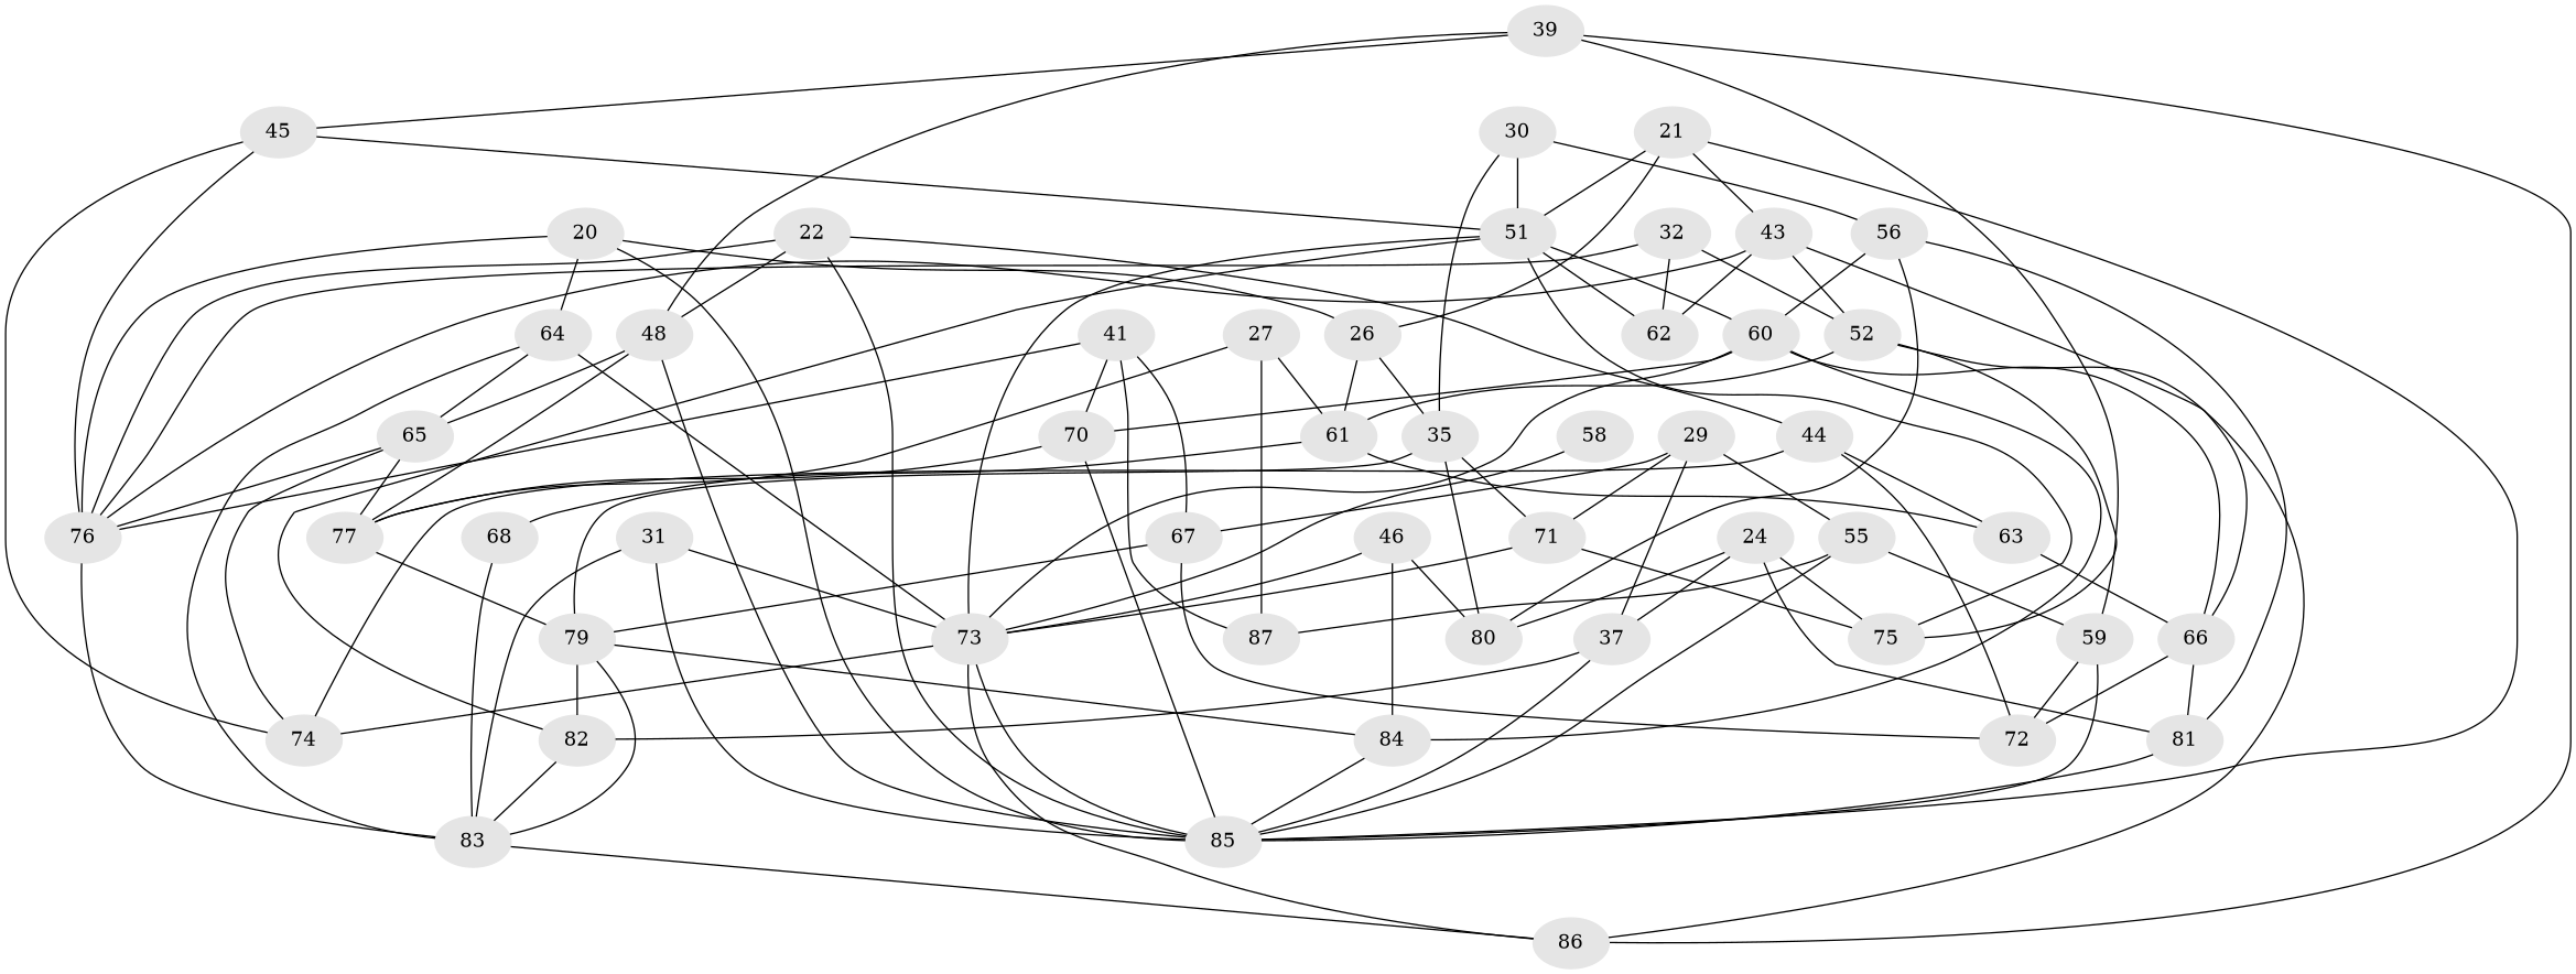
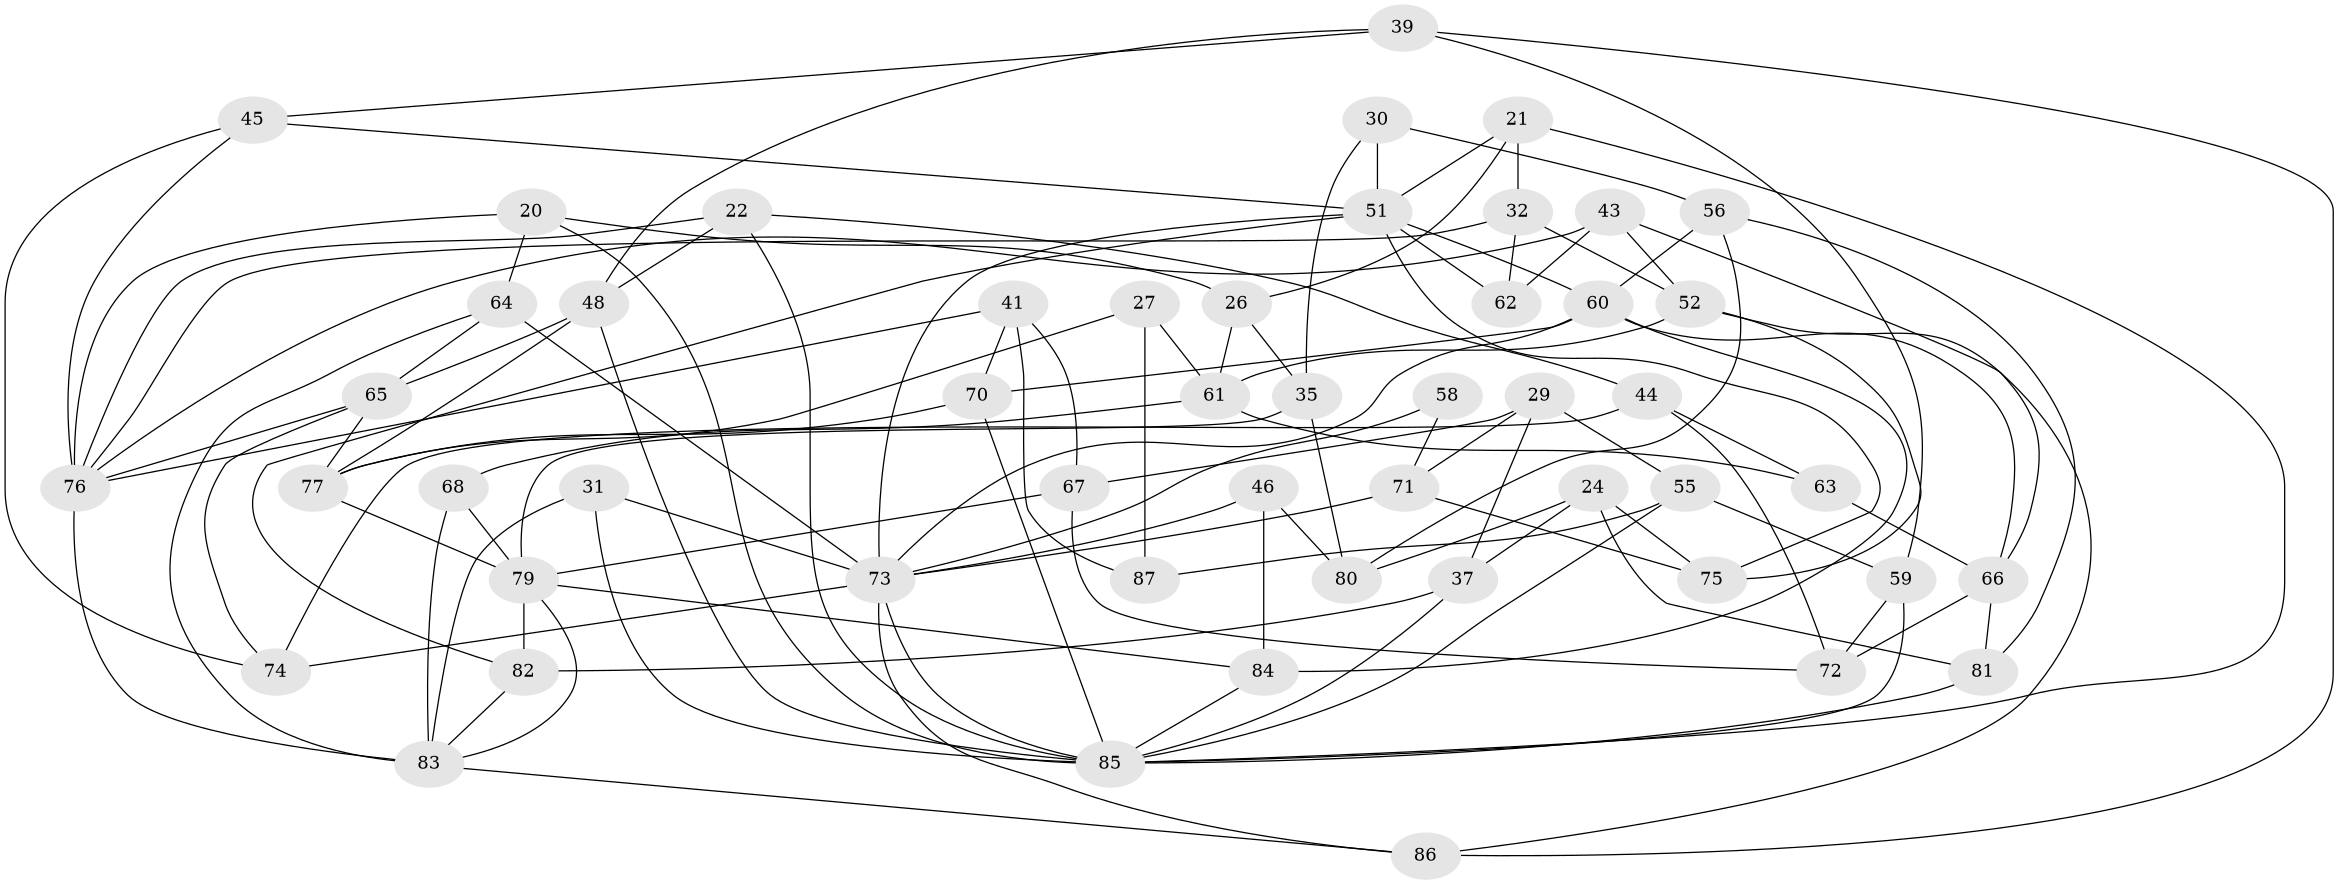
  graph {
    node [color=gray90 style=filled]
    20
    26
    64 [super="+42"]
    76 [super="+4+6"]
    85 [super="+54+49"]
    35
    61 [super="+28"]
    73 [super="+16+65+44"]
    83 [super="+33+34"]
    n10 [label=65 super="+15"]
    21
    32 [super="+13"]
    51 [super="+25"]
    52 [super="+36"]
    62
    82 [super="+78"]
    75
    60 [super="+57"]
    22
    n20 [label=44]
    48 [super="+3"]
    63
    72
    74
    77 [super="+47"]
    27 [super="+10"]
    87
    30
    56
    24
    37
    80
    81
    79 [super="+18"]
    68 [super="+53"]
    29
    55
    67
    71
    59
    31 [super="+12"]
    86
    84 [super="+38"]
    39
    45
    66 [super="+19"]
    41
    70
    43
    46
    58
    20 -- 26
    20 -- 64
    20 -- 76
    20 -- 85
    26 -- 35
    26 -- 61
    64 -- 73 [weight=3]
    64 -- 83
    64 -- n10
    76 -- 83
    35 -- 80
    35 -- 79
    61 -- 63
    61 -- 68
    73 -- 85
    73 -- 74
    73 -- 86
    83 -- 86
    n10 -- 76
    n10 -- 74
    n10 -- 77
    21 -- 26
    21 -- 85
-   21 -- 43
+   21 -- 32
    21 -- 51
    32 -- 76
    32 -- 52 [weight=2]
    32 -- 62 [weight=2]
    51 -- 73
    51 -- 62
    51 -- 82
    51 -- 75
    51 -- 60
    52 -- 61
    52 -- 75
    52 -- 86
    82 -- 83 [weight=2]
    60 -- 73
    60 -- 84 [weight=2]
    60 -- 66 [weight=2]
    60 -- 70
    22 -- 76
    22 -- 85
    22 -- n20
    22 -- 48
    n20 -- 63
    n20 -- 72
    n20 -- 74
    48 -- 85
    48 -- n10 [weight=2]
    48 -- 77
    63 -- 66
    77 -- 79 [weight=2]
    27 -- 61 [weight=2]
    27 -- 77
    27 -- 87
    30 -- 35
    30 -- 51
    30 -- 56
    56 -- 60
    56 -- 80
    56 -- 81
    24 -- 75
    24 -- 37
    24 -- 80
    24 -- 81
    37 -- 85
    37 -- 82
    81 -- 85
    79 -- 83
    79 -- 82
    79 -- 84
    68 -- 83 [weight=4]
+   68 -- 79
    29 -- 37
    29 -- 55
    29 -- 67
    29 -- 71
    55 -- 85
    55 -- 87
    55 -- 59
    67 -- 72
    67 -- 79
    71 -- 73
    71 -- 75
    59 -- 85
    59 -- 72
    31 -- 85
    31 -- 73 [weight=3]
    31 -- 83 [weight=2]
    84 -- 85
    39 -- 48
    39 -- 59
    39 -- 86
    39 -- 45
    45 -- 76
    45 -- 51
    45 -- 74
    66 -- 72
    66 -- 81
    41 -- 76
    41 -- 87
    41 -- 67
    41 -- 70
    70 -- 85
    70 -- 77
    43 -- 76
    43 -- 52
    43 -- 62
    43 -- 66
    46 -- 73
    46 -- 80
    46 -- 84 [weight=2]
    58 -- 73 [weight=3]
-   35 -- 71
+   58 -- 71
  }
